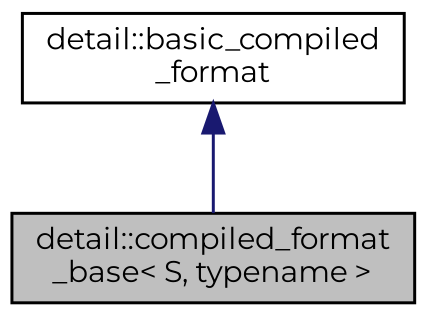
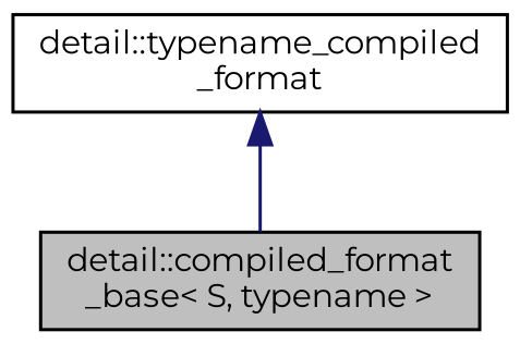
  digraph {
    fontname=Montserrat
    node [color=black fontname=Montserrat fontsize=10 shape=record style=filled]
    n1 [fillcolor=grey75 fontcolor=black height=0.2 label="detail::compiled_format\l_base\< S, typename \>" width=0.4]
-   n2 [fillcolor=white height=0.2 label="detail::basic_compiled\l_format" width=0.4]
+   n2 [fillcolor=white height=0.2 label="detail::typename_compiled\l_format" width=0.4]
    n2 -> n1 [color=midnightblue dir=back fontname=Montserrat fontsize=10 labelfontname=Helvetica labelfontsize=10 style=solid]
  }
